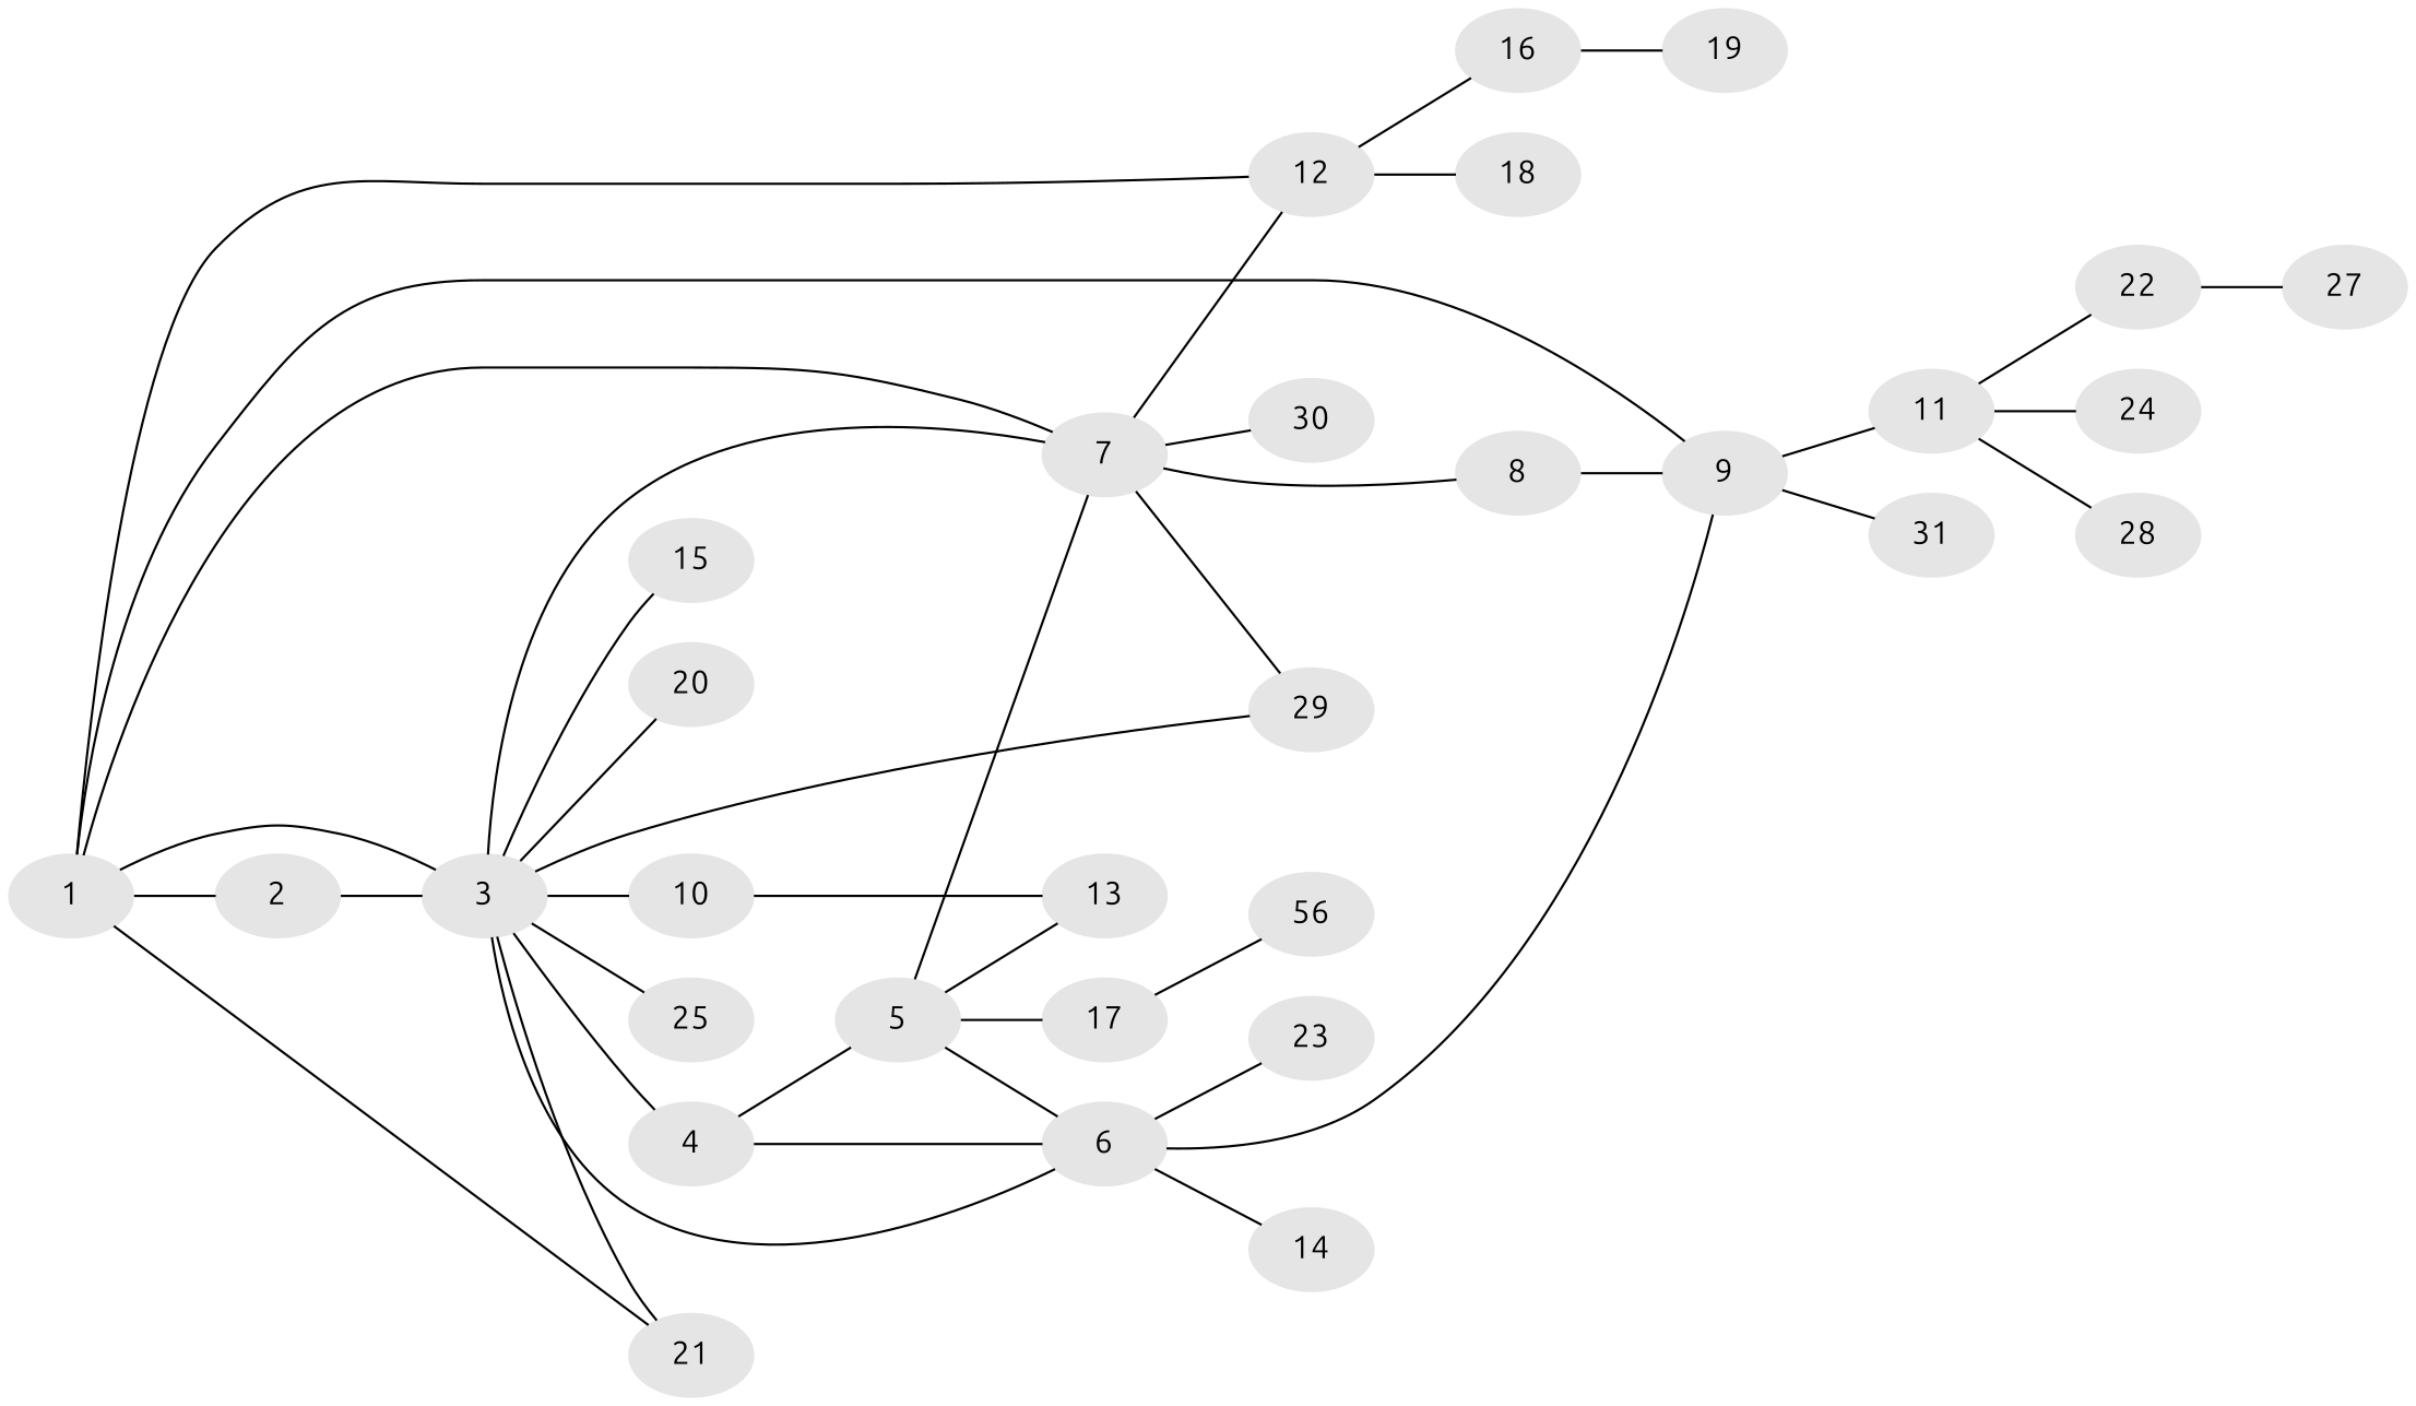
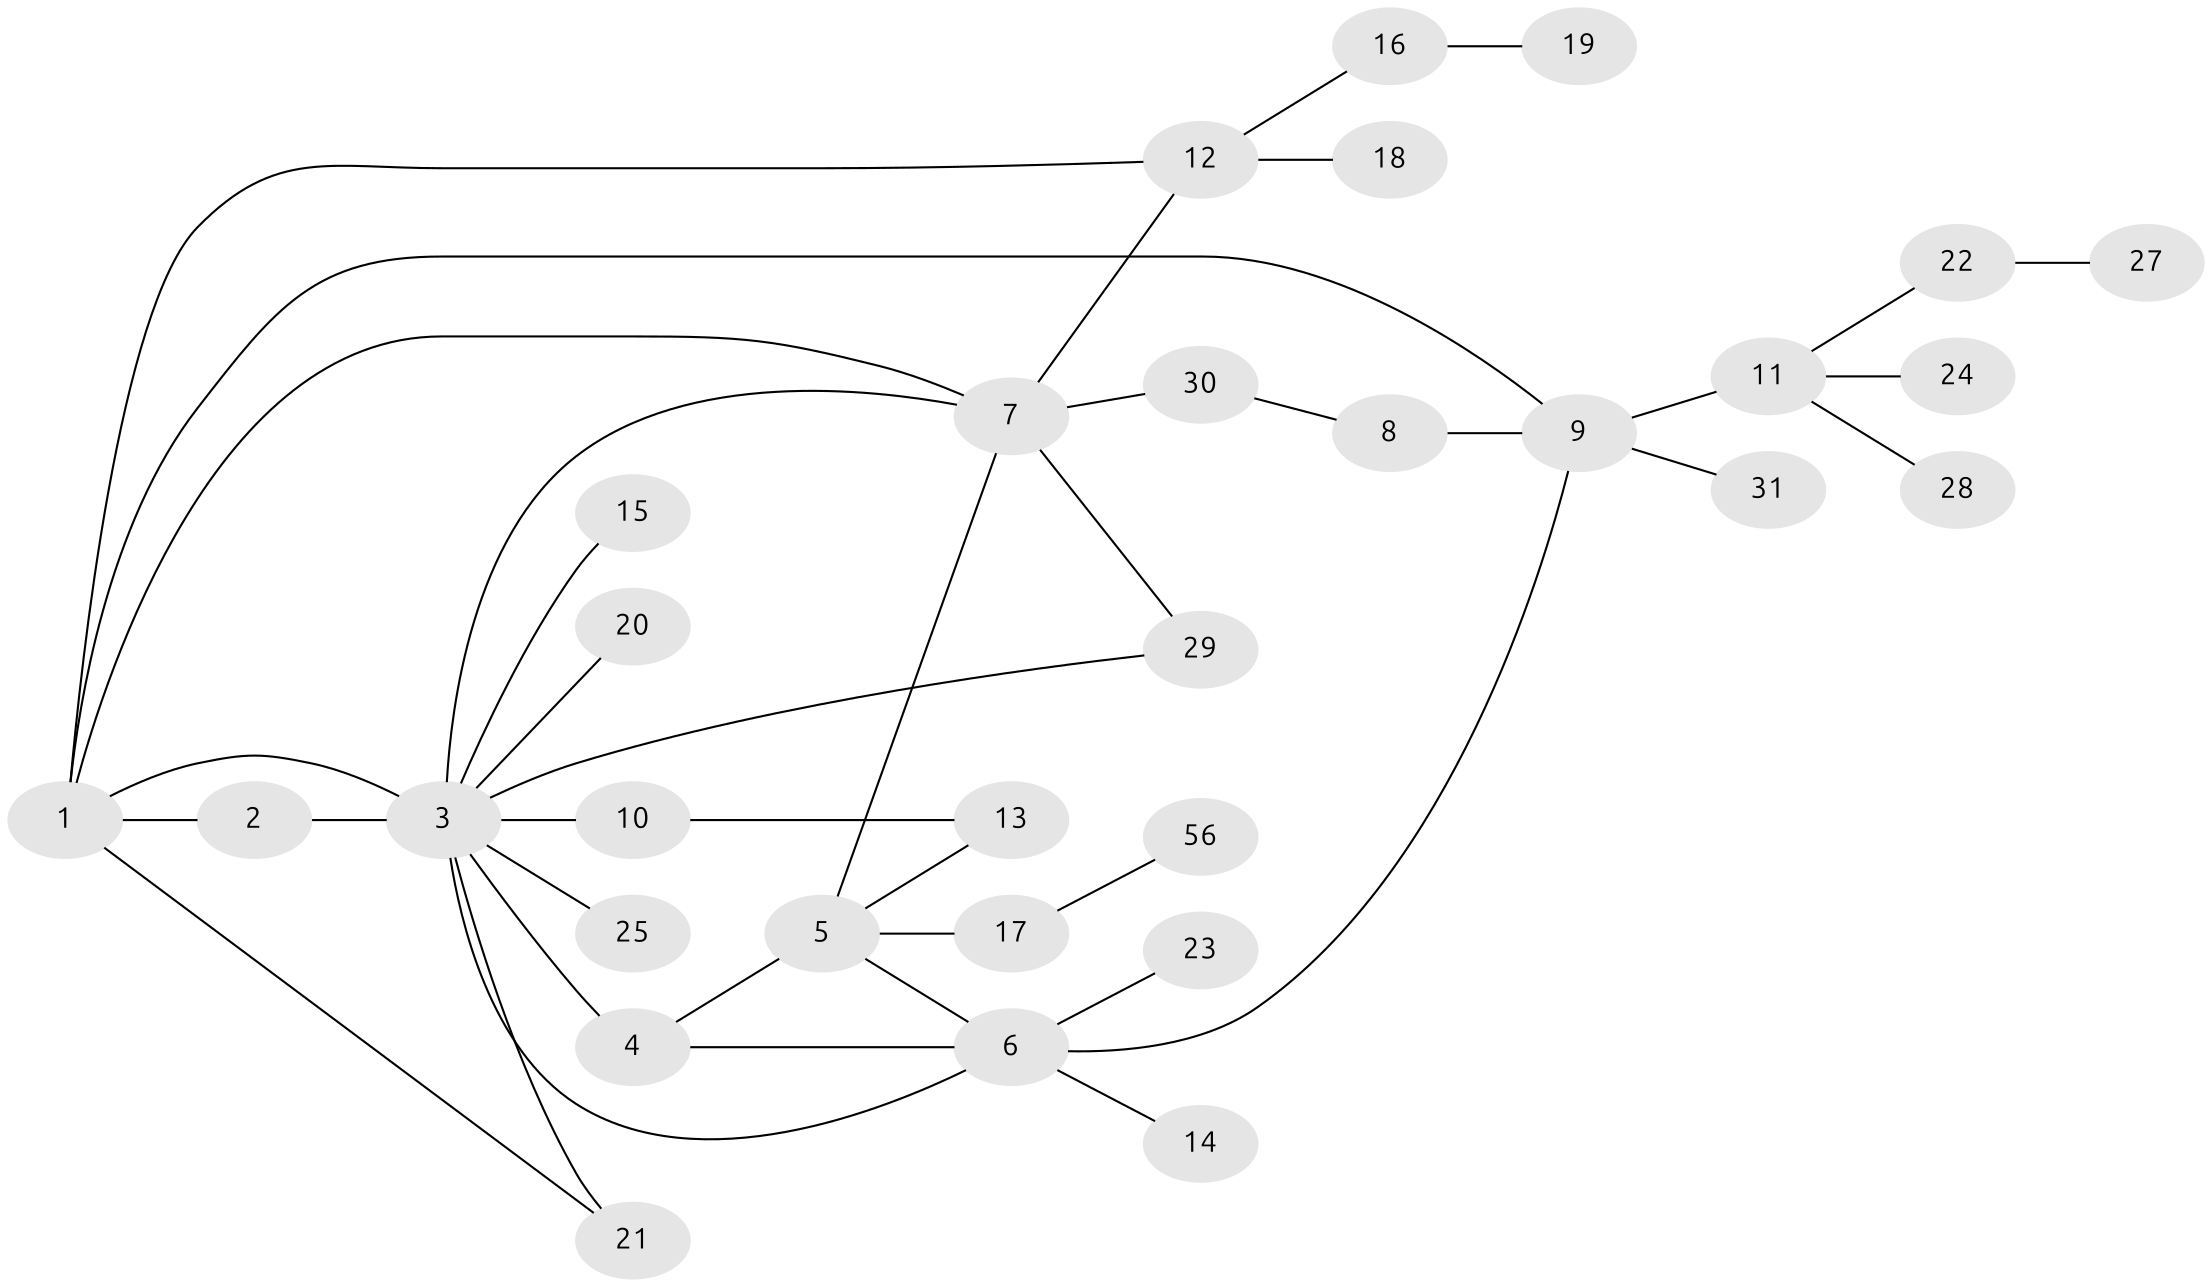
  graph {
    fontname=Ubuntu
    rankdir=LR
    node [color=gray90 fontname=Ubuntu style=filled]
    edge [fontname=Ubuntu weight=1.0]
    1
    2
    3
    7
    9
    12
    21
    4
    6
    10
    15
    20
    25
    29
    8
    30
    11
    31
    16
    18
    5
    14
    23
    13
    17
    n26 [label=56]
    22
    24
    28
    27
    19
    1 -- 2 [weight=5.0]
    1 -- 3 [weight=2.0]
    1 -- 7
    1 -- 9
    1 -- 12
    1 -- 21
    2 -- 3
    3 -- 7
    3 -- 21
    3 -- 4
    3 -- 6
    3 -- 10 [weight=5.0]
    3 -- 15
    3 -- 20 [weight=2.0]
    3 -- 25
    3 -- 29
    7 -- 12
    7 -- 29
-   7 -- 8
+   30 -- 8
    7 -- 30
    9 -- 11
    9 -- 31
    12 -- 16
    12 -- 18
    4 -- 6
    4 -- 5
    6 -- 9
    6 -- 14
    6 -- 23
    10 -- 13
    8 -- 9 [weight=2.0]
    11 -- 22
    11 -- 24
    11 -- 28
    16 -- 19
    5 -- 7
    5 -- 6
    5 -- 13
    5 -- 17
    17 -- n26
    22 -- 27
  }
